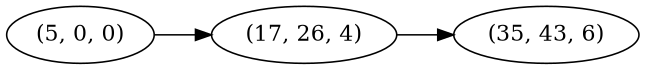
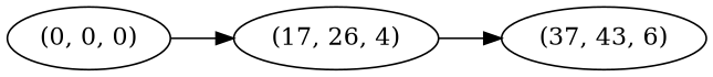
  digraph {
    rankdir=LR
-   "(0, 0, 0)" [label="(5, 0, 0)"]
+   "(0, 0, 0)"
    "(17, 26, 4)"
-   "(35, 43, 6)"
+   "(35, 43, 6)" [label="(37, 43, 6)"]
    "(0, 0, 0)" -> "(17, 26, 4)"
    "(17, 26, 4)" -> "(35, 43, 6)"
  }
